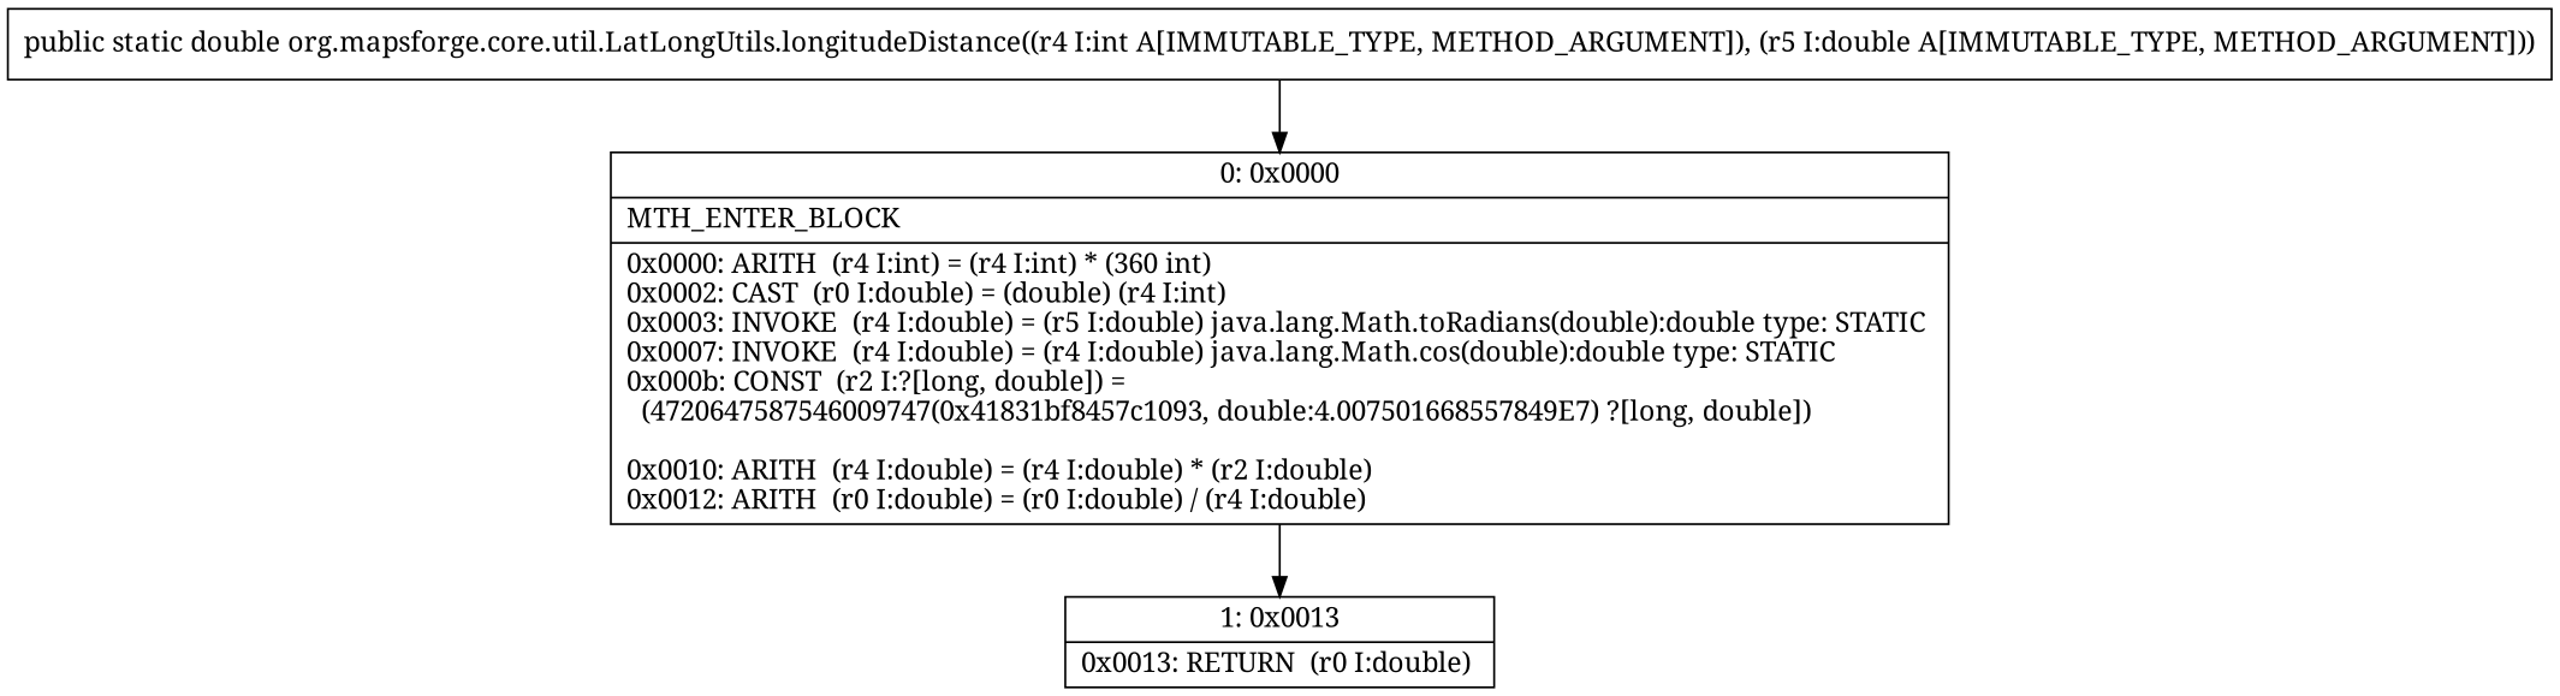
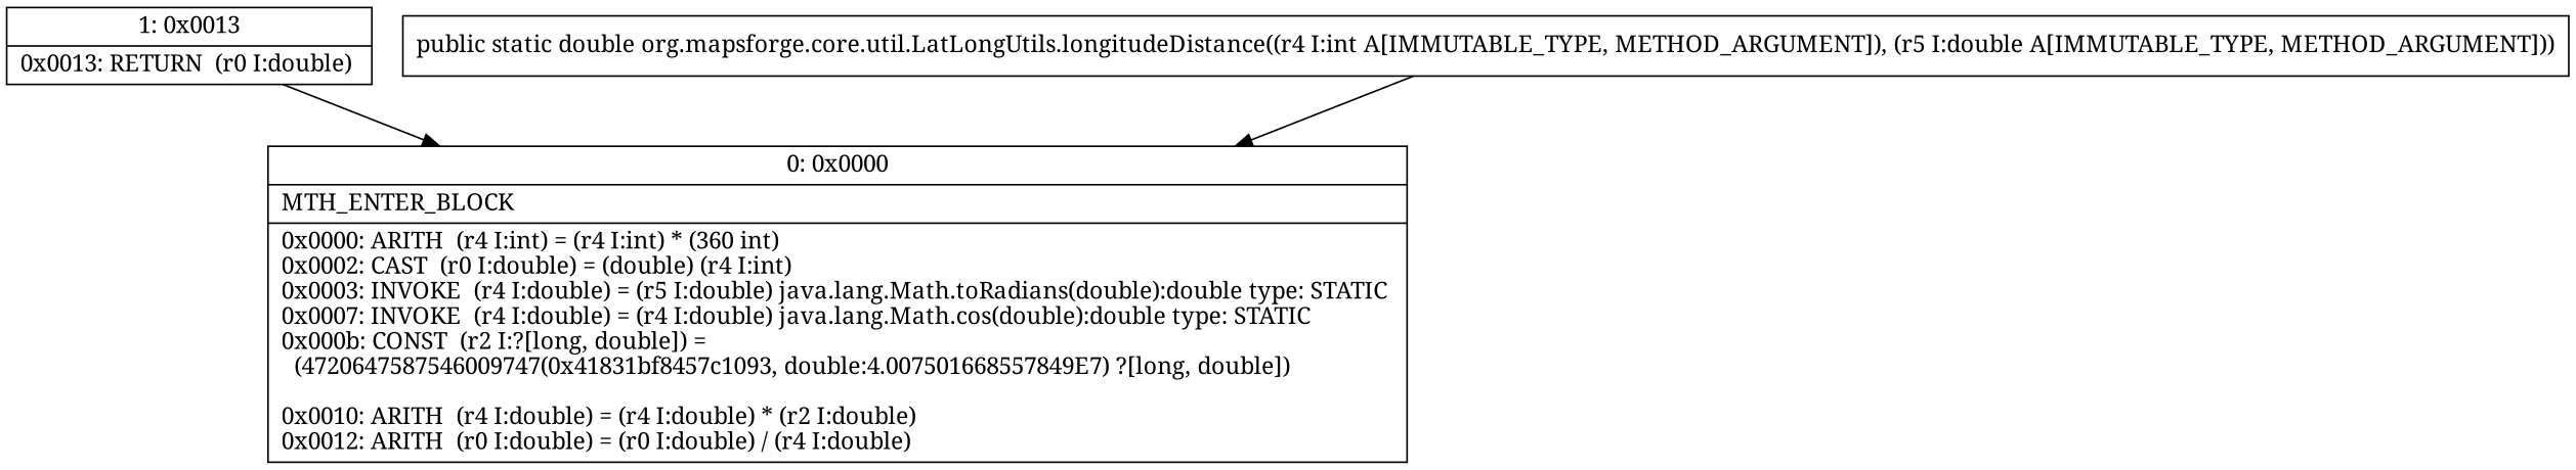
  digraph {
    fontname="Noto Serif"
    node [shape=record fontname="Noto Serif"]
    edge [fontname="Noto Serif"]
    n1 [label="{0\:\ 0x0000|MTH_ENTER_BLOCK\l|0x0000: ARITH  (r4 I:int) = (r4 I:int) * (360 int) \l0x0002: CAST  (r0 I:double) = (double) (r4 I:int) \l0x0003: INVOKE  (r4 I:double) = (r5 I:double) java.lang.Math.toRadians(double):double type: STATIC \l0x0007: INVOKE  (r4 I:double) = (r4 I:double) java.lang.Math.cos(double):double type: STATIC \l0x000b: CONST  (r2 I:?[long, double]) = \l  (4720647587546009747(0x41831bf8457c1093, double:4.007501668557849E7) ?[long, double])\l \l0x0010: ARITH  (r4 I:double) = (r4 I:double) * (r2 I:double) \l0x0012: ARITH  (r0 I:double) = (r0 I:double) \/ (r4 I:double) \l}"]
    n2 [label="{1\:\ 0x0013|0x0013: RETURN  (r0 I:double) \l}"]
    n3 [label="{public static double org.mapsforge.core.util.LatLongUtils.longitudeDistance((r4 I:int A[IMMUTABLE_TYPE, METHOD_ARGUMENT]), (r5 I:double A[IMMUTABLE_TYPE, METHOD_ARGUMENT])) }"]
-   n1 -> n2
+   n2 -> n1
    n3 -> n1
  }
